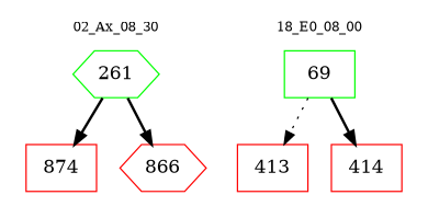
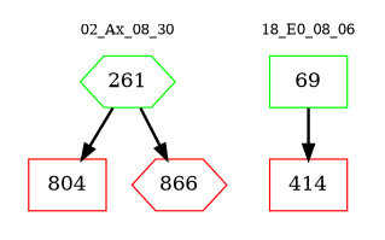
  digraph {
    node [color=red shape=box]
    edge [color=black style=bold]
    n1 [color=green label=261 shape=hexagon]
-   n2 [label=874]
+   n2 [label=804]
    n3 [label=866 shape=hexagon]
    n4 [color=green label=69]
-   n5 [label=413]
    n6 [label=414]
    subgraph cluster_1 {
      color=white
      fontsize=10
      label="02_Ax_08_30"
      n1
      n2
      n3
    }
    subgraph cluster_2 {
      color=white
      fontsize=10
-     label="18_E0_08_00"
+     label="18_E0_08_06"
      n4
-     n5
      n6
    }
    n1 -> n2
    n1 -> n3
-   n4 -> n5 [style=dotted]
    n4 -> n6
  }
